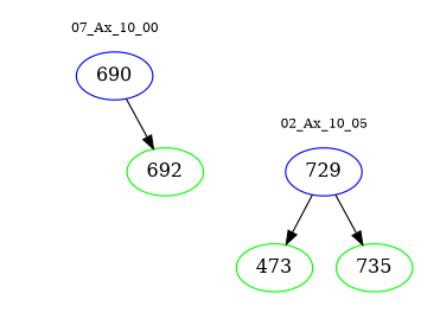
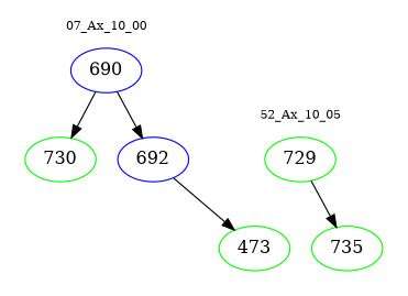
  digraph {
    node [color=green]
    edge [color=black]
    n1 [color=blue label=690]
-   n3 [label=692]
-   n4 [color=blue label=729]
+   n2 [label=730]
+   n3 [color=blue label=692]
+   n4 [label=729]
    n5 [label=735]
    n6 [label=473]
    subgraph cluster_1 {
      color=white
      fontsize=10
      label="07_Ax_10_00"
      n1
+     n2
      n3
    }
    subgraph cluster_2 {
      color=white
      fontsize=10
-     label="02_Ax_10_05"
+     label="52_Ax_10_05"
      n4
      n5
      n6
    }
+   n1 -> n2
    n1 -> n3
    n4 -> n5
-   n4 -> n6
+   n3 -> n6
  }
